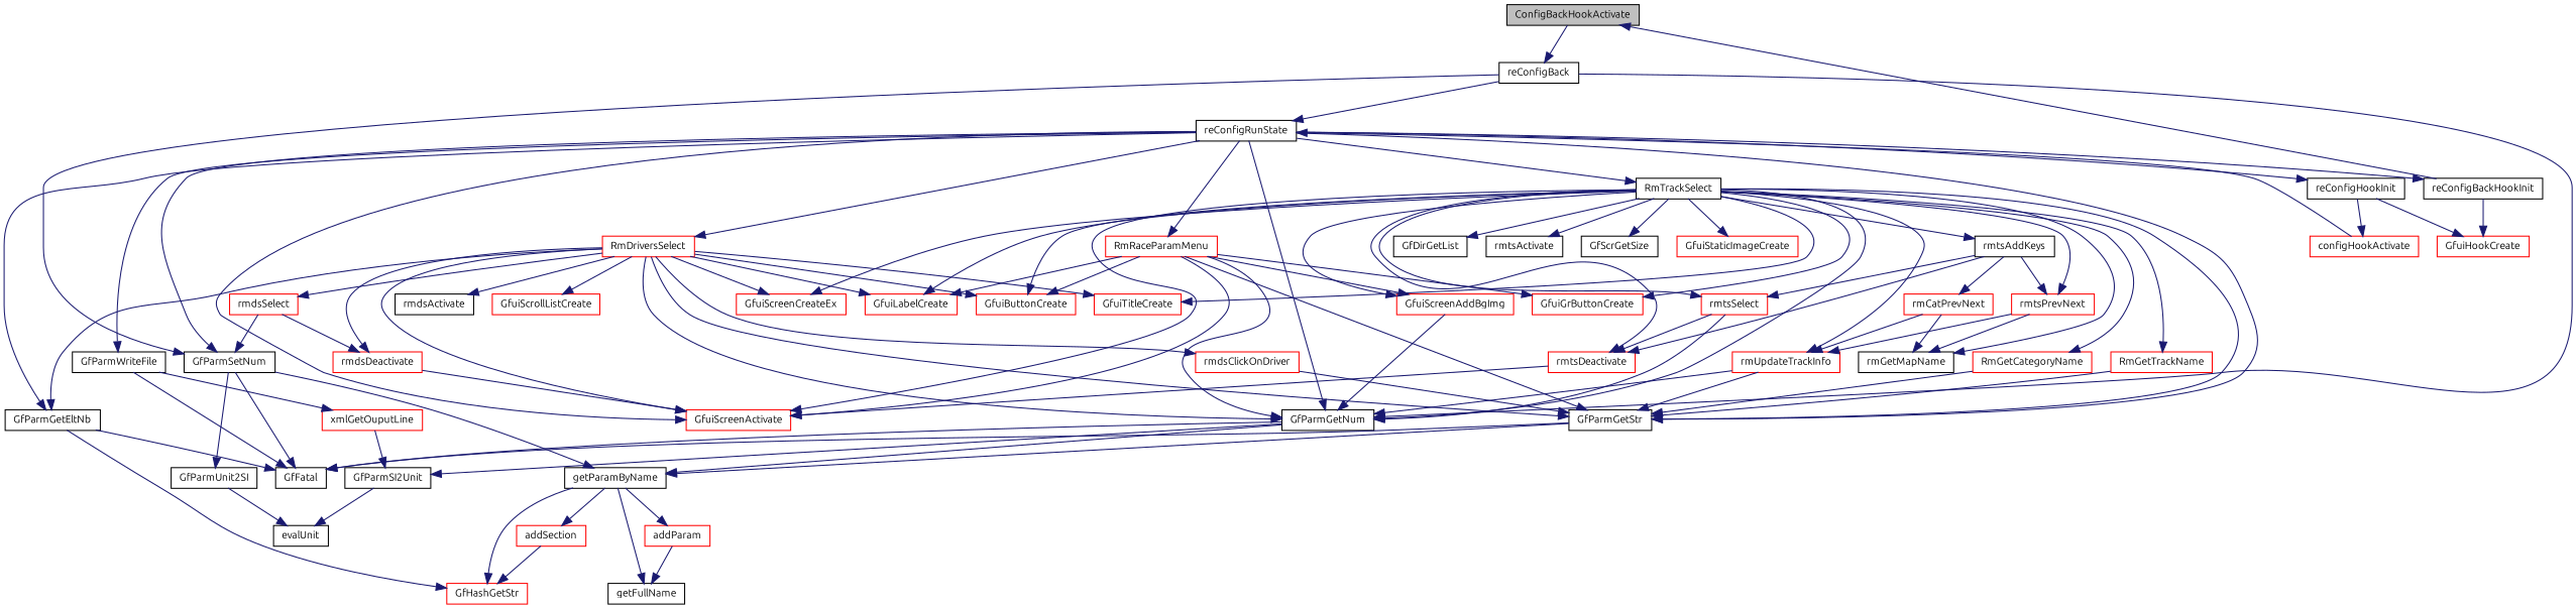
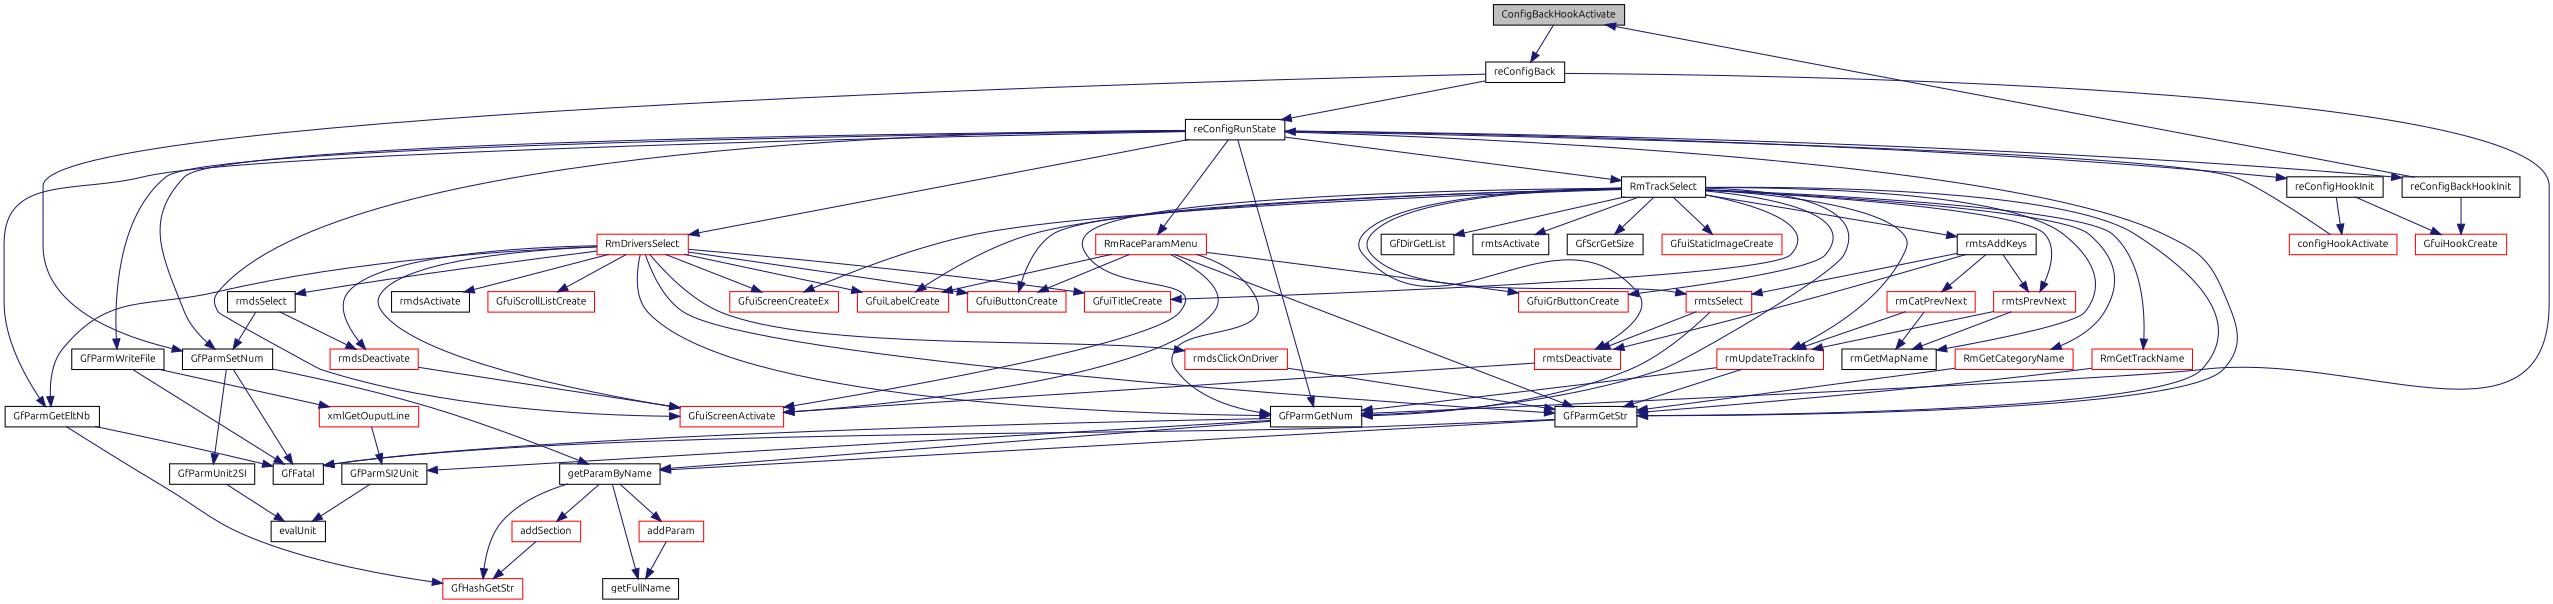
  digraph {
    fontname=Ubuntu
    rankdir=TB
    node [color=red fillcolor=white fontname=Ubuntu fontsize=10 shape=record style=filled]
    edge [color=midnightblue fontname=Ubuntu fontsize=10 labelfontname=Helvetica labelfontsize=10 style=solid]
    n1 [color=black fillcolor=grey75 fontcolor=black height=0.2 label=ConfigBackHookActivate width=0.4]
    n2 [color=black height=0.2 label=reConfigBack width=0.4]
    n3 [color=black height=0.2 label=GfParmSetNum width=0.4]
    n4 [color=black height=0.2 label=GfParmGetNum width=0.4]
    n5 [color=black height=0.2 label=reConfigRunState width=0.4]
    n6 [color=black height=0.2 label=GfFatal width=0.4]
    n7 [color=black height=0.2 label=getParamByName width=0.4]
    n8 [color=black height=0.2 label=GfParmUnit2SI width=0.4]
    n9 [color=black height=0.2 label=GfParmSI2Unit width=0.4]
    n10 [color=black height=0.2 label=GfParmGetEltNb width=0.4]
    n11 [color=black height=0.2 label=GfParmWriteFile width=0.4]
    n12 [color=black height=0.2 label=GfParmGetStr width=0.4]
    n13 [color=black height=0.2 label=reConfigHookInit width=0.4]
    n14 [color=black height=0.2 label=reConfigBackHookInit width=0.4]
    n15 [color=black height=0.2 label=RmTrackSelect width=0.4]
    n16 [height=0.2 label=GfuiScreenActivate width=0.4]
    n17 [height=0.2 label=RmDriversSelect width=0.4]
    n18 [height=0.2 label=RmRaceParamMenu width=0.4]
    n19 [color=black height=0.2 label=getFullName width=0.4]
    n20 [height=0.2 label=GfHashGetStr width=0.4]
    n21 [height=0.2 label=addSection width=0.4]
    n22 [height=0.2 label=addParam width=0.4]
    n23 [color=black height=0.2 label=evalUnit width=0.4]
    n24 [height=0.2 label=xmlGetOuputLine width=0.4]
    n25 [height=0.2 label=GfuiHookCreate width=0.4]
    n26 [height=0.2 label=configHookActivate width=0.4]
    n27 [color=black height=0.2 label=GfDirGetList width=0.4]
    n28 [height=0.2 label=RmGetCategoryName width=0.4]
    n29 [height=0.2 label=RmGetTrackName width=0.4]
    n30 [height=0.2 label=GfuiScreenCreateEx width=0.4]
    n31 [color=black height=0.2 label=rmtsActivate width=0.4]
-   n32 [height=0.2 label=GfuiScreenAddBgImg width=0.4]
    n33 [color=black height=0.2 label=rmtsAddKeys width=0.4]
    n34 [height=0.2 label=rmtsSelect width=0.4]
    n35 [height=0.2 label=rmtsDeactivate width=0.4]
    n36 [height=0.2 label=rmtsPrevNext width=0.4]
    n37 [color=black height=0.2 label=rmGetMapName width=0.4]
    n38 [height=0.2 label=rmUpdateTrackInfo width=0.4]
    n39 [height=0.2 label=GfuiTitleCreate width=0.4]
    n40 [height=0.2 label=GfuiGrButtonCreate width=0.4]
    n41 [height=0.2 label=GfuiLabelCreate width=0.4]
    n42 [color=black height=0.2 label=GfScrGetSize width=0.4]
    n43 [height=0.2 label=GfuiStaticImageCreate width=0.4]
    n44 [height=0.2 label=GfuiButtonCreate width=0.4]
    n45 [color=black height=0.2 label=rmdsActivate width=0.4]
    n46 [height=0.2 label=GfuiScrollListCreate width=0.4]
    n47 [height=0.2 label=rmdsClickOnDriver width=0.4]
-   n48 [height=0.2 label=rmdsSelect width=0.4]
+   n48 [color=black height=0.2 label=rmdsSelect width=0.4]
    n49 [height=0.2 label=rmdsDeactivate width=0.4]
    n50 [height=0.2 label=rmCatPrevNext width=0.4]
    n1 -> n2
    n2 -> n3
    n2 -> n4
    n2 -> n5
    n3 -> n6
    n3 -> n7
    n3 -> n8
    n4 -> n6
    n4 -> n7
    n4 -> n9
    n5 -> n3
    n5 -> n4
    n5 -> n10
    n5 -> n11
    n5 -> n12
    n5 -> n13
    n5 -> n14
    n5 -> n15
    n5 -> n16
    n5 -> n17
    n5 -> n18
    n7 -> n19
    n7 -> n20
    n7 -> n21
    n7 -> n22
    n8 -> n23
    n9 -> n23
    n10 -> n6
    n10 -> n20
    n11 -> n6
    n11 -> n24
    n12 -> n6
    n12 -> n7
    n13 -> n25
    n13 -> n26
    n14 -> n1
    n14 -> n25
    n15 -> n4
    n15 -> n12
    n15 -> n16
    n15 -> n27
    n15 -> n28
    n15 -> n29
    n15 -> n30
    n15 -> n31
-   n15 -> n32
    n15 -> n33
    n15 -> n34
    n15 -> n35
    n15 -> n36
    n15 -> n37
    n15 -> n38
    n15 -> n39
    n15 -> n40
    n15 -> n41
    n15 -> n42
    n15 -> n43
    n15 -> n44
    n17 -> n4
    n17 -> n10
    n17 -> n12
    n17 -> n16
    n17 -> n30
    n17 -> n39
    n17 -> n41
    n17 -> n44
    n17 -> n45
    n17 -> n46
    n17 -> n47
    n17 -> n48
    n17 -> n49
    n18 -> n4
    n18 -> n12
    n18 -> n16
-   n18 -> n32
    n18 -> n40
    n18 -> n41
    n18 -> n44
    n21 -> n20
    n22 -> n19
    n24 -> n9
    n26 -> n5
    n28 -> n12
    n29 -> n12
-   n32 -> n4
    n33 -> n34
    n33 -> n35
    n33 -> n36
    n33 -> n50
    n34 -> n4
    n34 -> n35
    n35 -> n16
    n36 -> n37
    n36 -> n38
    n38 -> n4
    n38 -> n12
    n47 -> n12
    n48 -> n3
    n48 -> n49
    n49 -> n16
    n50 -> n37
    n50 -> n38
  }
